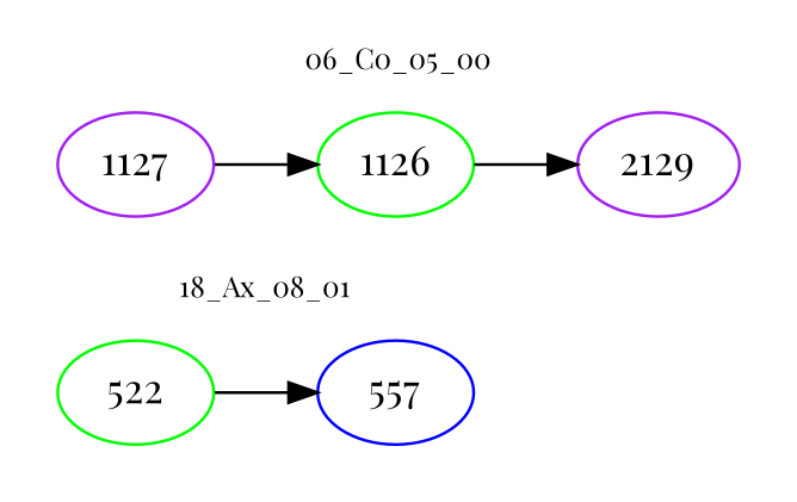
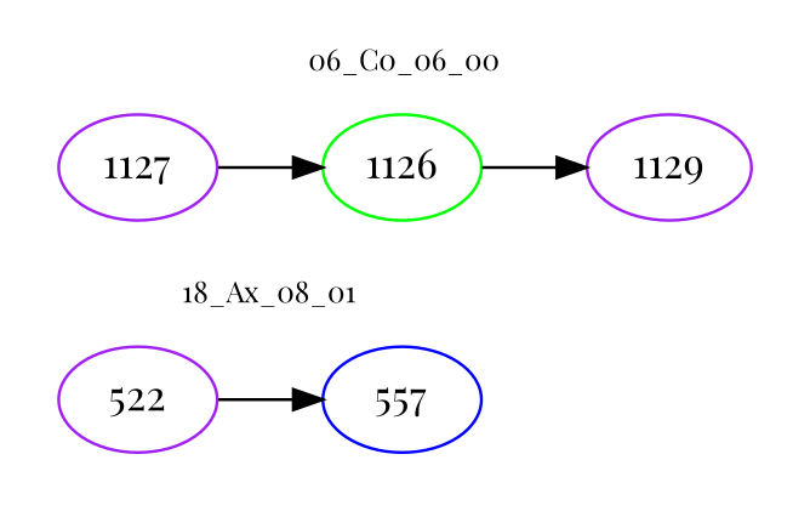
  digraph {
    fontname="Playfair Display"
    rankdir=LR
    node [color=green fontname="Playfair Display"]
    edge [color=black fontname="Playfair Display"]
-   n1 [label=522]
+   n1 [color=purple label=522]
    n2 [color=blue label=557]
    n3 [color=purple label=1127]
    n4 [label=1126]
-   n5 [color=purple label=2129]
+   n5 [color=purple label=1129]
    subgraph cluster_1 {
      color=white
      fontsize=10
      label="18_Ax_08_01"
      n1
      n2
    }
    subgraph cluster_2 {
      color=white
      fontsize=10
-     label="06_C0_05_00"
+     label="06_C0_06_00"
      n3
      n4
      n5
    }
    n1 -> n2
    n3 -> n4
    n4 -> n5
  }
